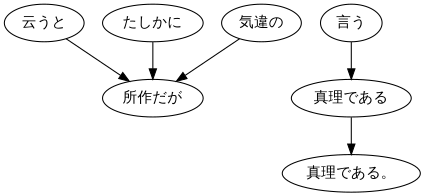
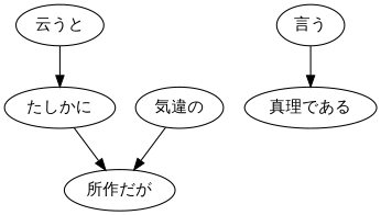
  digraph {
    n1 [label="云うと"]
    n2 [label="所作だが"]
    n3 [label="たしかに"]
    n4 [label="気違の"]
    n5 [label="言う"]
    n6 [label="真理である"]
-   n7 [label="真理である。"]
-   n1 -> n2
+   n1 -> n3
    n3 -> n2
    n4 -> n2
    n5 -> n6
-   n6 -> n7
  }
